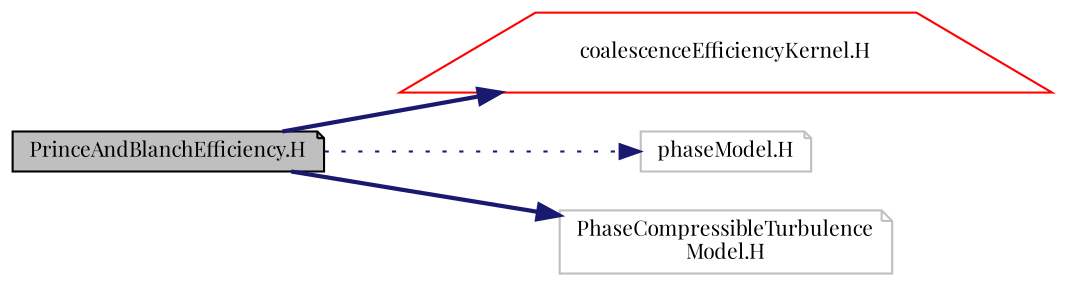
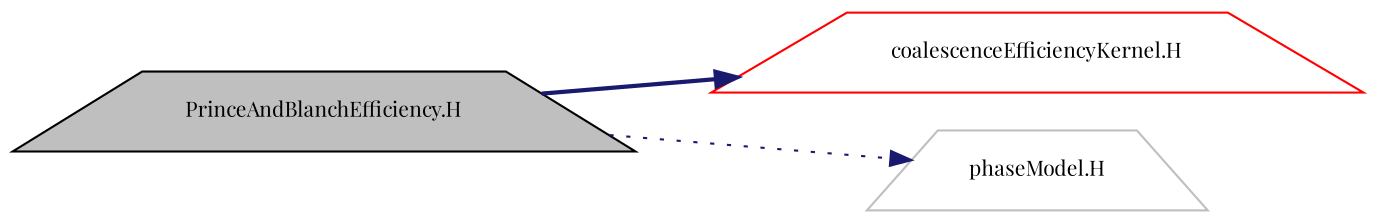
  digraph {
    fontname="Playfair Display"
    rankdir=LR
    node [color=grey75 fontname="Playfair Display" fontsize=10 shape=note]
    edge [arrowhead=normal color=midnightblue fontname="Playfair Display" fontsize=10 labelfontname=Helvetica labelfontsize=10 style=bold]
-   n1 [color=black fillcolor=grey75 fontcolor=black height=0.2 label="PrinceAndBlanchEfficiency.H" style=filled width=0.4]
+   n1 [color=black fillcolor=grey75 fontcolor=black height=0.2 label="PrinceAndBlanchEfficiency.H" shape=trapezium style=filled width=0.4]
    n2 [color=red height=0.2 label="coalescenceEfficiencyKernel.H" shape=trapezium width=0.4]
-   n3 [height=0.2 label="phaseModel.H" width=0.4]
-   n4 [height=0.2 label="PhaseCompressibleTurbulence\lModel.H" width=0.4]
+   n3 [height=0.2 label="phaseModel.H" shape=trapezium width=0.4]
    n1 -> n2
    n1 -> n3 [style=dotted]
-   n1 -> n4
  }
